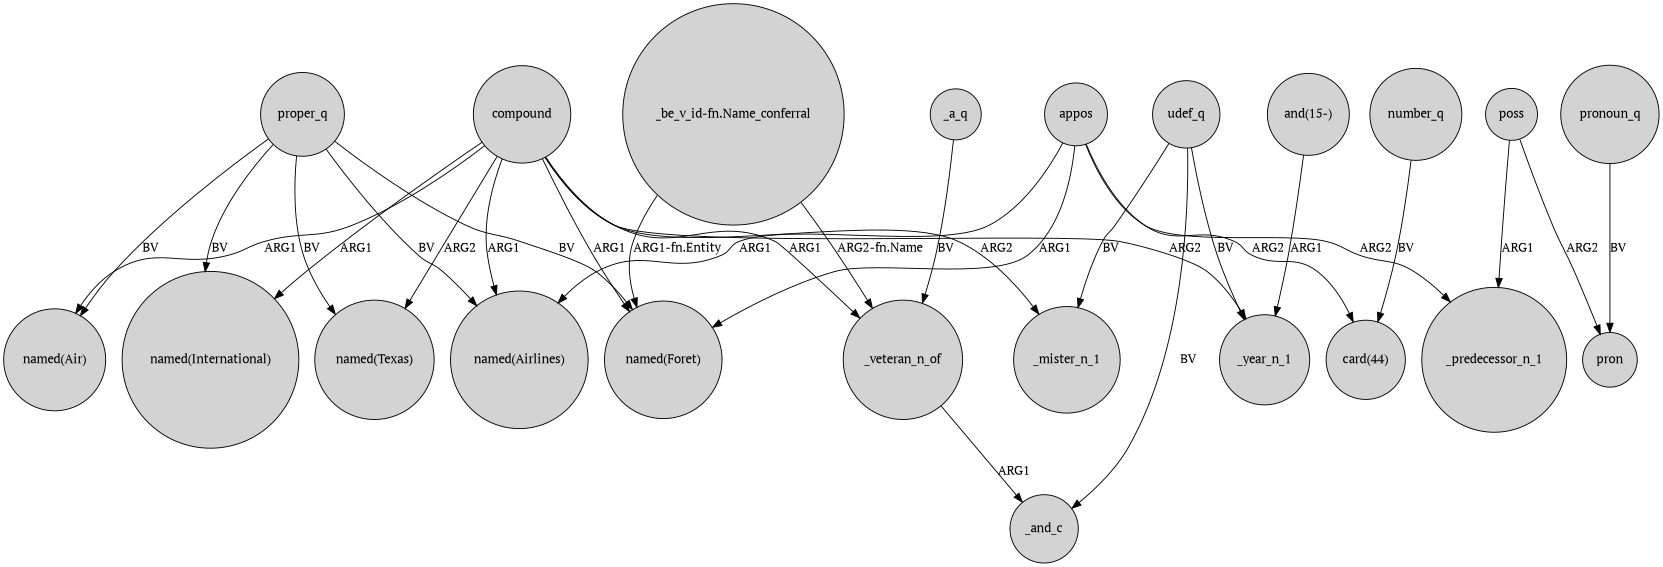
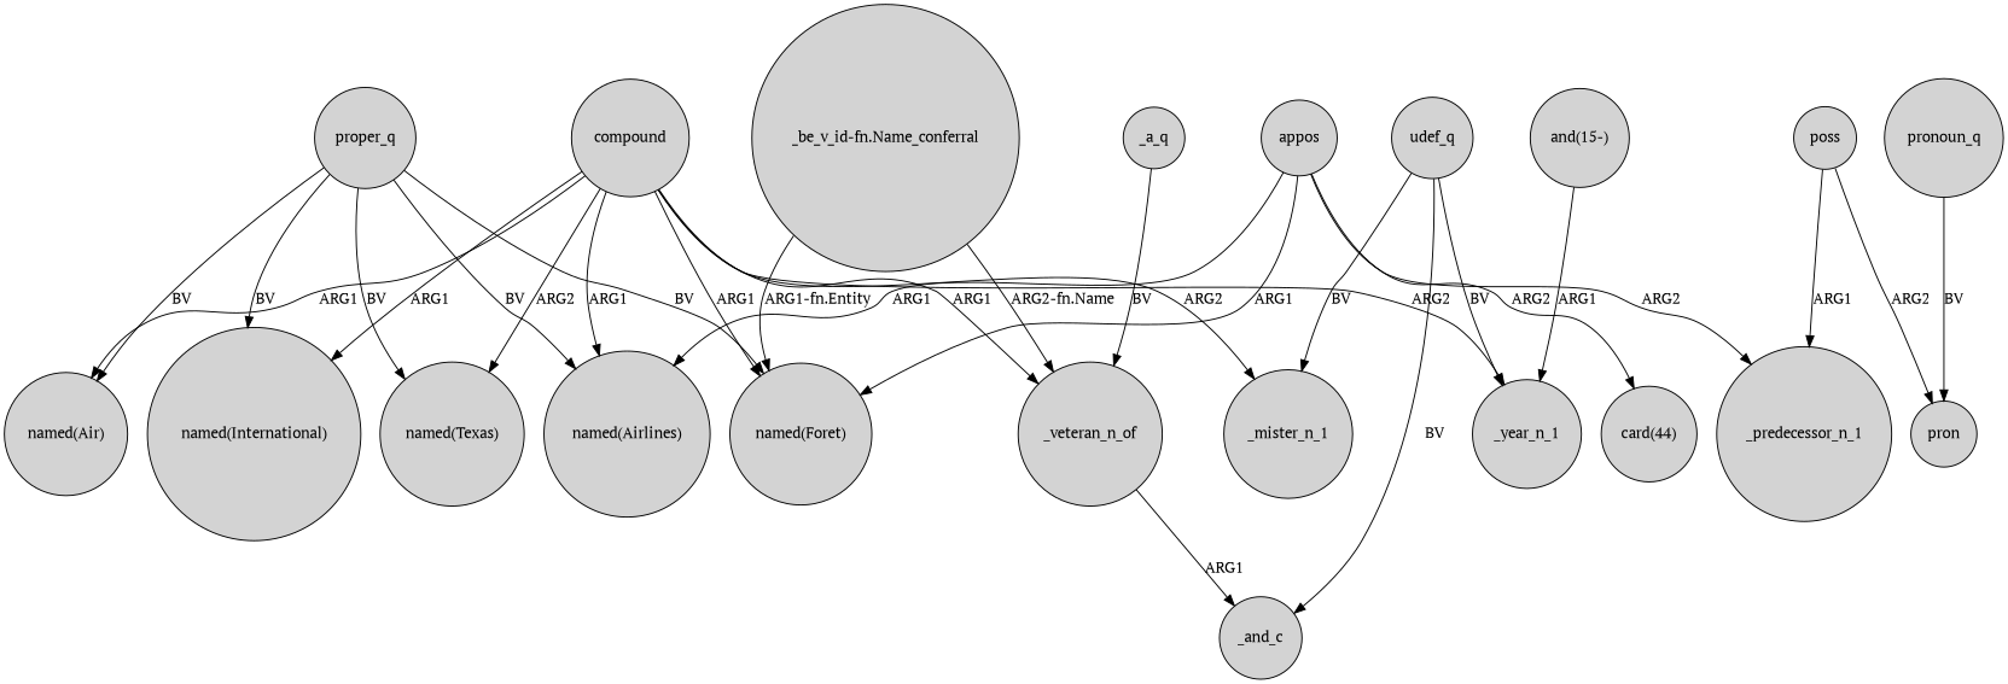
  digraph {
    fontname="PT Serif"
    node [fontname="PT Serif" shape=circle style=filled]
    edge [fontname="PT Serif"]
    proper_q
    "named(Texas)"
    "named(Airlines)"
    "named(Air)"
    "named(Foret)"
    "named(International)"
    compound
    _mister_n_1
    _veteran_n_of
    _year_n_1
    _and_c
    appos
    "card(44)"
    _predecessor_n_1
    n15 [label="and(15-)"]
    udef_q
    pronoun_q
    pron
    _a_q
-   number_q
    poss
    "_be_v_id-fn.Name_conferral"
    proper_q -> "named(Texas)" [label=BV]
    proper_q -> "named(Airlines)" [label=BV]
    proper_q -> "named(Air)" [label=BV]
    proper_q -> "named(Foret)" [label=BV]
    proper_q -> "named(International)" [label=BV]
    compound -> "named(Texas)" [label=ARG2]
    compound -> "named(Airlines)" [label=ARG1]
    compound -> "named(Air)" [label=ARG1]
    compound -> "named(Foret)" [label=ARG1]
    compound -> "named(International)" [label=ARG1]
    compound -> _mister_n_1 [label=ARG2]
    compound -> _veteran_n_of [label=ARG1]
    compound -> _year_n_1 [label=ARG2]
    _veteran_n_of -> _and_c [label=ARG1]
    appos -> "named(Airlines)" [label=ARG1]
    appos -> "named(Foret)" [label=ARG1]
    appos -> "card(44)" [label=ARG2]
    appos -> _predecessor_n_1 [label=ARG2]
    n15 -> _year_n_1 [label=ARG1]
    udef_q -> _mister_n_1 [label=BV]
    udef_q -> _year_n_1 [label=BV]
    udef_q -> _and_c [label=BV]
    pronoun_q -> pron [label=BV]
    _a_q -> _veteran_n_of [label=BV]
-   number_q -> "card(44)" [label=BV]
    poss -> _predecessor_n_1 [label=ARG1]
    poss -> pron [label=ARG2]
    "_be_v_id-fn.Name_conferral" -> "named(Foret)" [label="ARG1-fn.Entity"]
    "_be_v_id-fn.Name_conferral" -> _veteran_n_of [label="ARG2-fn.Name"]
  }
